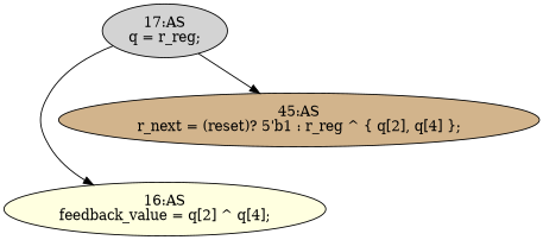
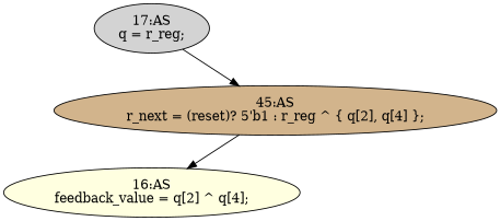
  strict digraph {
    node [statements="[]" style=filled typ=Assign]
    n1 [ast="<pyverilog.vparser.ast.Assign object at 0x7f76e5931250>" def_var="['feedback_value']" fillcolor=lightyellow label="16:AS\nfeedback_value = q[2] ^ q[4];" use_var="['q', 'q']"]
    n2 [ast="<pyverilog.vparser.ast.Assign object at 0x7f76e5923d10>" def_var="['r_next']" fillcolor=tan label="45:AS\nr_next = (reset)? 5'b1 : r_reg ^ { q[2], q[4] };" use_var="['reset', 'r_reg', 'q', 'q']"]
    n3 [ast="<pyverilog.vparser.ast.Assign object at 0x7f76e593dc50>" def_var="['q']" fillcolor=lightgrey label="17:AS\nq = r_reg;" use_var="['r_reg']"]
-   n3 -> n1
+   n2 -> n1
    n3 -> n2
  }
